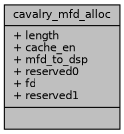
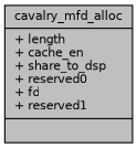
  digraph {
-   n1 [color=black fillcolor=grey75 fontcolor=black fontname=Helvetica fontsize=10 height=0.2 label="{cavalry_mfd_alloc\n|+ length\l+ cache_en\l+ mfd_to_dsp\l+ reserved0\l+ fd\l+ reserved1\l|}" shape=record style=filled width=0.4]
+   n1 [color=black fillcolor=grey75 fontcolor=black fontname=Helvetica fontsize=10 height=0.2 label="{cavalry_mfd_alloc\n|+ length\l+ cache_en\l+ share_to_dsp\l+ reserved0\l+ fd\l+ reserved1\l|}" shape=record style=filled width=0.4]
  }
